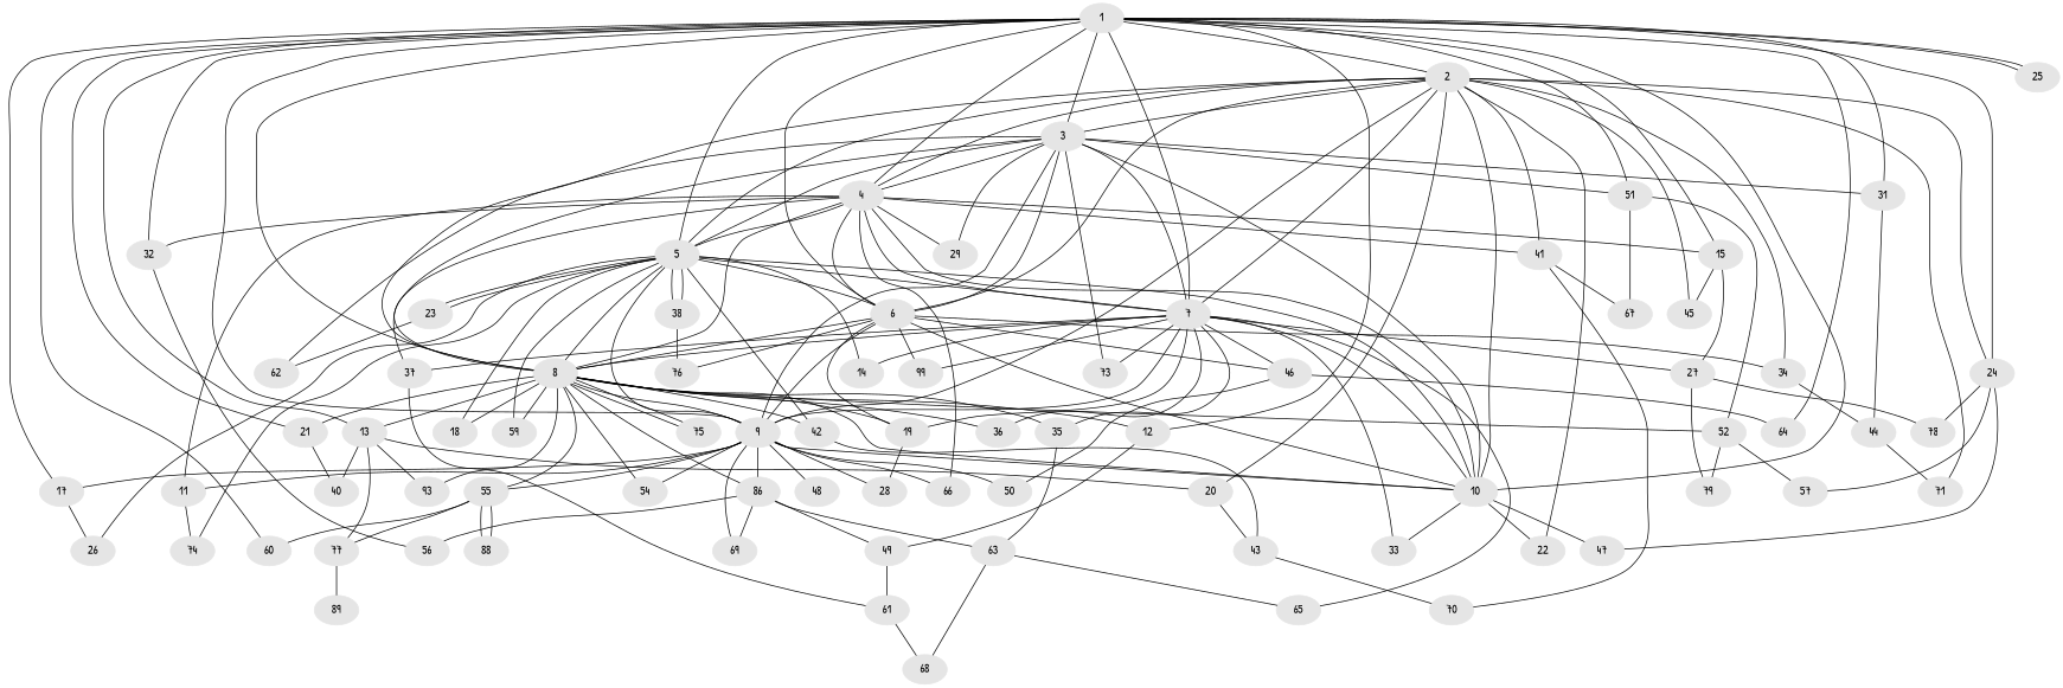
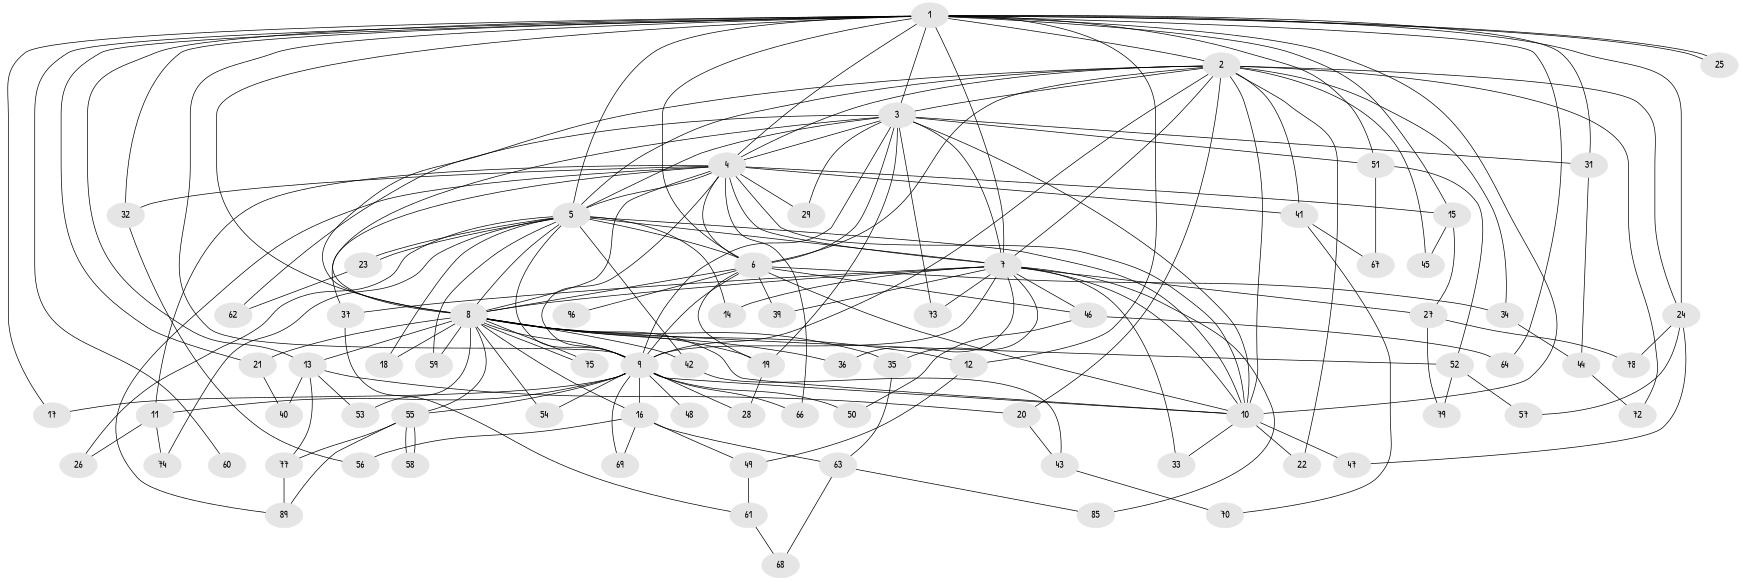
  graph {
    fontname="Patrick Hand"
    node [color=gray90 fontname="Patrick Hand" style=filled]
    edge [fontname="Patrick Hand"]
    1
    2
    3
    4
    5
    6
    7
    8
    9
    10
    12
    13
    15
    17
    21
    24
    25
    31
    32
    51
    60
    64
    20
    22
    34
    41
    45
-   72 [label=71]
+   72
    19
    29
    62
    73
    11
    37
    66
    n36 [label=89]
    14
    18
    23
    26
-   38
    42
    59
    74
-   39 [label=99]
+   39
    46
-   76
+   76 [label=96]
    27
    33
    35
    36
-   65
-   16 [label=86]
+   65 [label=85]
+   16
    52
-   53 [label=93]
+   53
    54
    55
    75
    28
    48
    50
    69
    47
    49
    40
    77
    57
    78
    44
    56
    67
    43
    70
    61
    79
    63
-   58 [label=88]
+   58
    68
    1 -- 2
    1 -- 3
    1 -- 4
    1 -- 5
    1 -- 6
    1 -- 7
    1 -- 8
    1 -- 9
    1 -- 10
    1 -- 12
    1 -- 13
    1 -- 15
    1 -- 17
    1 -- 21
    1 -- 24
    1 -- 25
    1 -- 25
    1 -- 31
    1 -- 32
    1 -- 51
    1 -- 60
    1 -- 64
    2 -- 3
    2 -- 4
    2 -- 5
    2 -- 6
    2 -- 7
    2 -- 8
    2 -- 9
    2 -- 10
    2 -- 24
    2 -- 20
    2 -- 22
    2 -- 34
    2 -- 41
    2 -- 45
    2 -- 72
    3 -- 4
    3 -- 5
    3 -- 6
    3 -- 7
    3 -- 8
    3 -- 9
    3 -- 10
    3 -- 31
    3 -- 51
-   7 -- 19
+   3 -- 19
    3 -- 29
    3 -- 62
    3 -- 73
    4 -- 5
    4 -- 6
    4 -- 7
    4 -- 8
+   4 -- 9
    4 -- 10
    4 -- 15
    4 -- 32
    4 -- 41
    4 -- 29
    4 -- 11
    4 -- 37
    4 -- 66
+   4 -- n36
    5 -- 6
    5 -- 7
    5 -- 8
    5 -- 9
    5 -- 10
    5 -- 14
    5 -- 18
    5 -- 23
    5 -- 23
    5 -- 26
-   5 -- 38
-   5 -- 38
    5 -- 42
    5 -- 59
    5 -- 74
    6 -- 8
    6 -- 9
    6 -- 10
    6 -- 34
    6 -- 19
    6 -- 39
    6 -- 46
    6 -- 76
    7 -- 8
    7 -- 9
    7 -- 10
    7 -- 73
    7 -- 37
    7 -- 14
    7 -- 39
    7 -- 46
    7 -- 27
    7 -- 33
    7 -- 35
    7 -- 36
    7 -- 65
    8 -- 9
    8 -- 10
    8 -- 12
    8 -- 13
    8 -- 21
    8 -- 19
    8 -- 18
    8 -- 42
    8 -- 59
    8 -- 35
    8 -- 36
    8 -- 16
    8 -- 52
    8 -- 53
    8 -- 54
    8 -- 55
    8 -- 75
    8 -- 75
    9 -- 10
    9 -- 17
    9 -- 11
    9 -- 66
    9 -- 16
    9 -- 54
    9 -- 55
    9 -- 28
    9 -- 48
    9 -- 50
    9 -- 69
    10 -- 22
    10 -- 33
    10 -- 47
    12 -- 49
    13 -- 20
    13 -- 53
    13 -- 40
    13 -- 77
    15 -- 45
    15 -- 27
    21 -- 40
    24 -- 47
    24 -- 57
    24 -- 78
    31 -- 44
    32 -- 56
    51 -- 52
    51 -- 67
    20 -- 43
    34 -- 44
    41 -- 67
    41 -- 70
    19 -- 28
-   17 -- 26
+   11 -- 26
    11 -- 74
    37 -- 61
    23 -- 62
-   38 -- 76
    42 -- 43
    46 -- 64
    46 -- 50
    27 -- 78
    27 -- 79
    35 -- 63
    16 -- 69
    16 -- 49
    16 -- 56
    16 -- 63
    52 -- 57
    52 -- 79
-   55 -- 60
+   55 -- n36
    55 -- 77
    55 -- 58
    55 -- 58
    49 -- 61
    77 -- n36
    44 -- 72
    43 -- 70
    61 -- 68
    63 -- 65
    63 -- 68
  }
